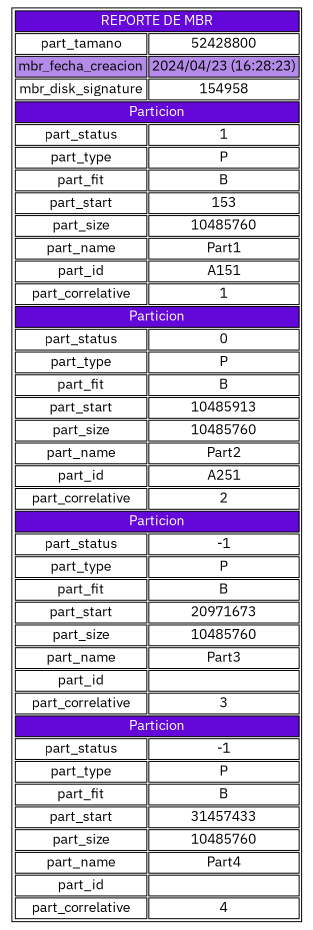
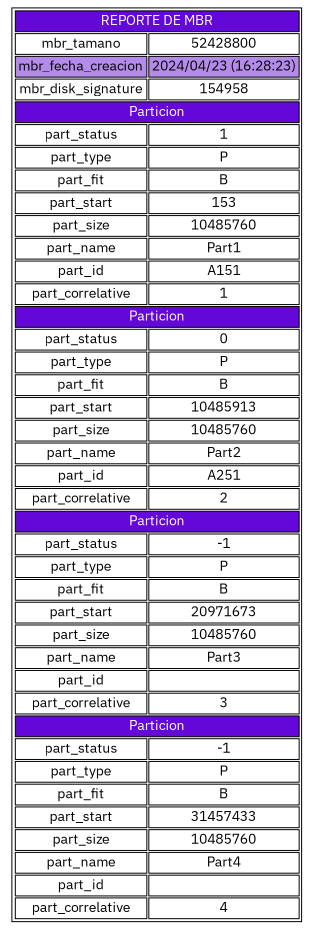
  digraph {
    fontname="IBM Plex Sans"
-   n1 [label=<<table> 		<tr><td colspan="2" bgcolor="#6308d8"><font color="white">REPORTE DE MBR</font></td></tr> 		<tr> 			<td>part_tamano</td> 			<td>52428800</td> 		</tr> 		<tr> 			<td bgcolor="#b48be8">mbr_fecha_creacion</td> 			<td bgcolor="#b48be8">2024/04/23 (16:28:23)</td> 		</tr> 		<tr> 			<td>mbr_disk_signature</td> 			<td>154958</td> 		</tr> 		<tr><td colspan="2" bgcolor="#6308d8"><font color="white">Particion</font></td></tr> 		<tr> 			<td>part_status</td> 			<td>1</td> 		</tr> 		<tr> 			<td brcolor="#b48be8">part_type</td> 			<td brcolor="#b48be8">P</td> 		</tr> 		<tr> 			<td>part_fit</td> 			<td>B</td> 		</tr> 		<tr> 			<td brcolor="#b48be8">part_start</td> 			<td brcolor="#b48be8">153</td> 		</tr> 		<tr> 			<td>part_size</td> 			<td>10485760</td> 		</tr> 		<tr> 			<td brcolor="#b48be8">part_name</td> 			<td brcolor="#b48be8">Part1</td> 		</tr> 		<tr> 			<td>part_id</td> 			<td>A151</td> 		</tr> 		<tr> 			<td brcolor="#b48be8">part_correlative</td> 			<td brcolor="#b48be8">1</td> 		</tr> 		<tr><td colspan="2" bgcolor="#6308d8"><font color="white">Particion</font></td></tr> 		<tr> 			<td>part_status</td> 			<td>0</td> 		</tr> 		<tr> 			<td brcolor="#b48be8">part_type</td> 			<td brcolor="#b48be8">P</td> 		</tr> 		<tr> 			<td>part_fit</td> 			<td>B</td> 		</tr> 		<tr> 			<td brcolor="#b48be8">part_start</td> 			<td brcolor="#b48be8">10485913</td> 		</tr> 		<tr> 			<td>part_size</td> 			<td>10485760</td> 		</tr> 		<tr> 			<td brcolor="#b48be8">part_name</td> 			<td brcolor="#b48be8">Part2</td> 		</tr> 		<tr> 			<td>part_id</td> 			<td>A251</td> 		</tr> 		<tr> 			<td brcolor="#b48be8">part_correlative</td> 			<td brcolor="#b48be8">2</td> 		</tr> 		<tr><td colspan="2" bgcolor="#6308d8"><font color="white">Particion</font></td></tr> 		<tr> 			<td>part_status</td> 			<td>-1</td> 		</tr> 		<tr> 			<td brcolor="#b48be8">part_type</td> 			<td brcolor="#b48be8">P</td> 		</tr> 		<tr> 			<td>part_fit</td> 			<td>B</td> 		</tr> 		<tr> 			<td brcolor="#b48be8">part_start</td> 			<td brcolor="#b48be8">20971673</td> 		</tr> 		<tr> 			<td>part_size</td> 			<td>10485760</td> 		</tr> 		<tr> 			<td brcolor="#b48be8">part_name</td> 			<td brcolor="#b48be8">Part3</td> 		</tr> 		<tr> 			<td>part_id</td> 			<td></td> 		</tr> 		<tr> 			<td brcolor="#b48be8">part_correlative</td> 			<td brcolor="#b48be8">3</td> 		</tr> 		<tr><td colspan="2" bgcolor="#6308d8"><font color="white">Particion</font></td></tr> 		<tr> 			<td>part_status</td> 			<td>-1</td> 		</tr> 		<tr> 			<td brcolor="#b48be8">part_type</td> 			<td brcolor="#b48be8">P</td> 		</tr> 		<tr> 			<td>part_fit</td> 			<td>B</td> 		</tr> 		<tr> 			<td brcolor="#b48be8">part_start</td> 			<td brcolor="#b48be8">31457433</td> 		</tr> 		<tr> 			<td>part_size</td> 			<td>10485760</td> 		</tr> 		<tr> 			<td brcolor="#b48be8">part_name</td> 			<td brcolor="#b48be8">Part4</td> 		</tr> 		<tr> 			<td>part_id</td> 			<td></td> 		</tr> 		<tr> 			<td brcolor="#b48be8">part_correlative</td> 			<td brcolor="#b48be8">4</td> 		</tr> 	</table>> shape=none fontname="IBM Plex Sans"]
+   n1 [label=<<table> 		<tr><td colspan="2" bgcolor="#6308d8"><font color="white">REPORTE DE MBR</font></td></tr> 		<tr> 			<td>mbr_tamano</td> 			<td>52428800</td> 		</tr> 		<tr> 			<td bgcolor="#b48be8">mbr_fecha_creacion</td> 			<td bgcolor="#b48be8">2024/04/23 (16:28:23)</td> 		</tr> 		<tr> 			<td>mbr_disk_signature</td> 			<td>154958</td> 		</tr> 		<tr><td colspan="2" bgcolor="#6308d8"><font color="white">Particion</font></td></tr> 		<tr> 			<td>part_status</td> 			<td>1</td> 		</tr> 		<tr> 			<td brcolor="#b48be8">part_type</td> 			<td brcolor="#b48be8">P</td> 		</tr> 		<tr> 			<td>part_fit</td> 			<td>B</td> 		</tr> 		<tr> 			<td brcolor="#b48be8">part_start</td> 			<td brcolor="#b48be8">153</td> 		</tr> 		<tr> 			<td>part_size</td> 			<td>10485760</td> 		</tr> 		<tr> 			<td brcolor="#b48be8">part_name</td> 			<td brcolor="#b48be8">Part1</td> 		</tr> 		<tr> 			<td>part_id</td> 			<td>A151</td> 		</tr> 		<tr> 			<td brcolor="#b48be8">part_correlative</td> 			<td brcolor="#b48be8">1</td> 		</tr> 		<tr><td colspan="2" bgcolor="#6308d8"><font color="white">Particion</font></td></tr> 		<tr> 			<td>part_status</td> 			<td>0</td> 		</tr> 		<tr> 			<td brcolor="#b48be8">part_type</td> 			<td brcolor="#b48be8">P</td> 		</tr> 		<tr> 			<td>part_fit</td> 			<td>B</td> 		</tr> 		<tr> 			<td brcolor="#b48be8">part_start</td> 			<td brcolor="#b48be8">10485913</td> 		</tr> 		<tr> 			<td>part_size</td> 			<td>10485760</td> 		</tr> 		<tr> 			<td brcolor="#b48be8">part_name</td> 			<td brcolor="#b48be8">Part2</td> 		</tr> 		<tr> 			<td>part_id</td> 			<td>A251</td> 		</tr> 		<tr> 			<td brcolor="#b48be8">part_correlative</td> 			<td brcolor="#b48be8">2</td> 		</tr> 		<tr><td colspan="2" bgcolor="#6308d8"><font color="white">Particion</font></td></tr> 		<tr> 			<td>part_status</td> 			<td>-1</td> 		</tr> 		<tr> 			<td brcolor="#b48be8">part_type</td> 			<td brcolor="#b48be8">P</td> 		</tr> 		<tr> 			<td>part_fit</td> 			<td>B</td> 		</tr> 		<tr> 			<td brcolor="#b48be8">part_start</td> 			<td brcolor="#b48be8">20971673</td> 		</tr> 		<tr> 			<td>part_size</td> 			<td>10485760</td> 		</tr> 		<tr> 			<td brcolor="#b48be8">part_name</td> 			<td brcolor="#b48be8">Part3</td> 		</tr> 		<tr> 			<td>part_id</td> 			<td></td> 		</tr> 		<tr> 			<td brcolor="#b48be8">part_correlative</td> 			<td brcolor="#b48be8">3</td> 		</tr> 		<tr><td colspan="2" bgcolor="#6308d8"><font color="white">Particion</font></td></tr> 		<tr> 			<td>part_status</td> 			<td>-1</td> 		</tr> 		<tr> 			<td brcolor="#b48be8">part_type</td> 			<td brcolor="#b48be8">P</td> 		</tr> 		<tr> 			<td>part_fit</td> 			<td>B</td> 		</tr> 		<tr> 			<td brcolor="#b48be8">part_start</td> 			<td brcolor="#b48be8">31457433</td> 		</tr> 		<tr> 			<td>part_size</td> 			<td>10485760</td> 		</tr> 		<tr> 			<td brcolor="#b48be8">part_name</td> 			<td brcolor="#b48be8">Part4</td> 		</tr> 		<tr> 			<td>part_id</td> 			<td></td> 		</tr> 		<tr> 			<td brcolor="#b48be8">part_correlative</td> 			<td brcolor="#b48be8">4</td> 		</tr> 	</table>> shape=none fontname="IBM Plex Sans"]
  }
